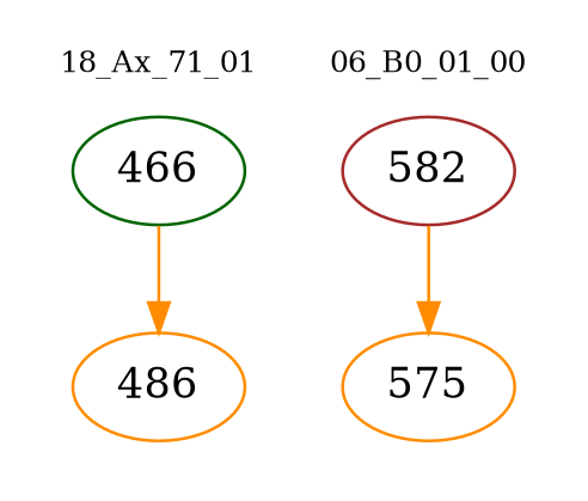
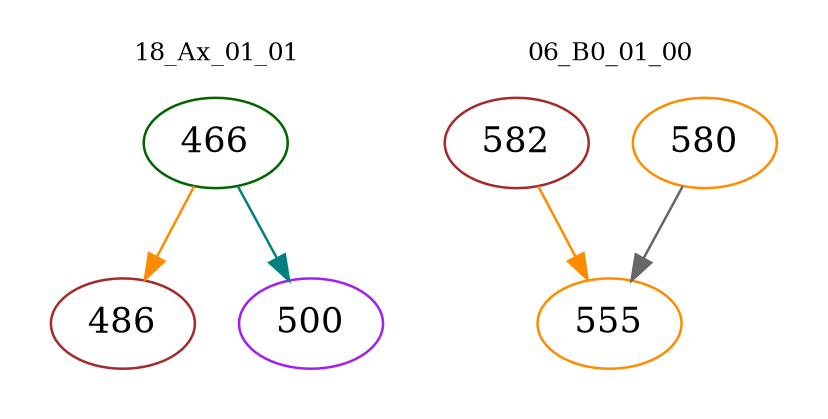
  digraph {
    node [color=brown]
    edge [color=darkorange]
-   n1 [color=darkorange label=486]
+   n1 [label=486]
    n2 [color=darkgreen label=466]
-   n5 [color=darkorange label=575]
+   n3 [color=purple label=500]
+   n4 [color=darkorange label=580]
+   n5 [color=darkorange label=555]
    n6 [label=582]
    subgraph cluster_1 {
      color=white
      fontsize=10
-     label="18_Ax_71_01"
+     label="18_Ax_01_01"
      n1
      n2
+     n3
    }
    subgraph cluster_2 {
      color=white
      fontsize=10
      label="06_B0_01_00"
+     n4
      n5
      n6
    }
    n2 -> n1
+   n2 -> n3 [color=teal]
+   n4 -> n5 [color=gray40]
    n6 -> n5
  }
